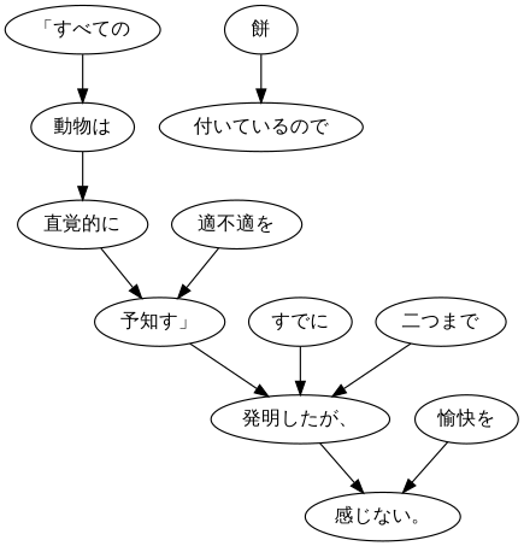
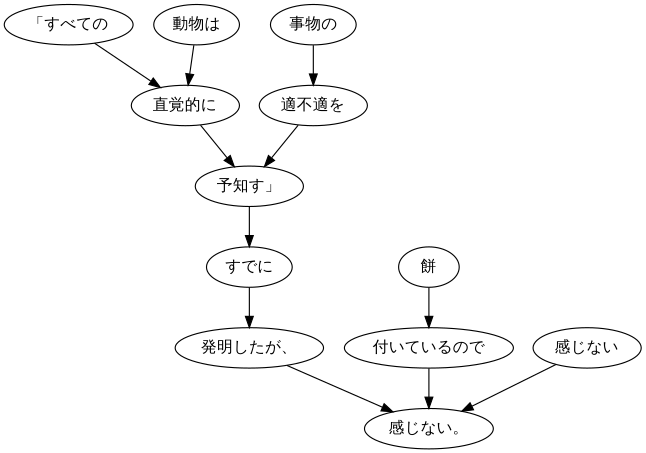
  digraph {
    n1 [label="「すべての"]
    n2 [label="動物は"]
    n3 [label="直覚的に"]
    n4 [label="予知す」"]
    n5 [label="発明したが、"]
+   n6 [label="事物の"]
    n7 [label="適不適を"]
    n8 [label="感じない。"]
    n9 [label="すでに"]
-   n10 [label="二つまで"]
    n11 [label="餅"]
    n12 [label="付いているので"]
-   n13 [label="愉快を"]
-   n1 -> n2
+   n13 [label="感じない"]
+   n1 -> n3
    n2 -> n3
    n3 -> n4
-   n4 -> n5
+   n4 -> n9
    n5 -> n8
+   n6 -> n7
    n7 -> n4
    n9 -> n5
-   n10 -> n5
    n11 -> n12
+   n12 -> n8
    n13 -> n8
  }
